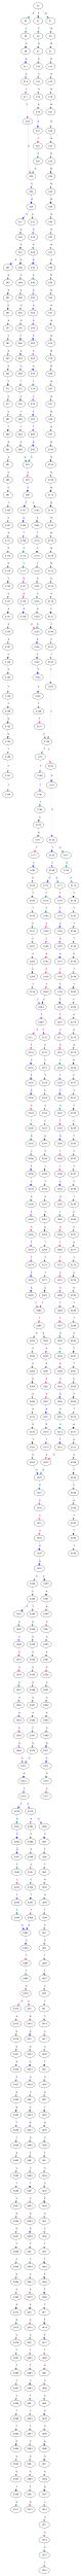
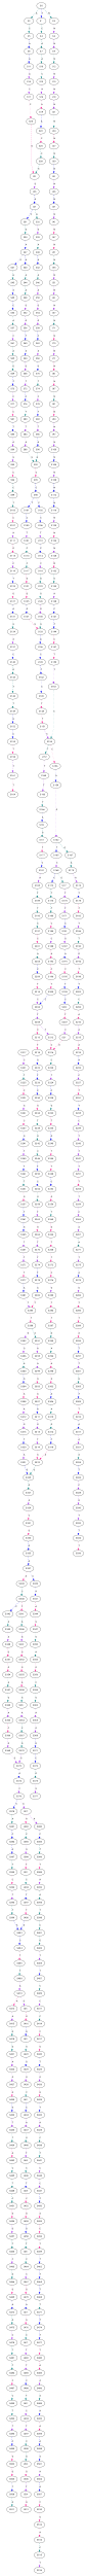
  strict digraph {
    fontname=Roboto
    node [fontname=Roboto]
    edge [color=purple fontname=Roboto style=dotted]
    S0
    S1
    S2
    S3
    S4
    S5
    S6
    S7
    S8
    S9
    S10
    S11
    S12
    S13
    S14
    S15
    S16
    S17
    S18
    S19
    S20
    S21
    S22
    S23
    S24
    S25
    S26
    S27
    S28
    S29
    S30
    S31
    S32
    S33
    S34
    S35
    S36
    S37
    S38
    S39
    S40
    S41
    S42
    S43
    S44
    S45
    S46
    S47
    S48
    S49
    S50
    S51
    S52
    S53
    S54
    S55
    S56
    S57
    S58
    S59
    S60
    S61
    S62
    S63
    S64
    S65
    S66
    S67
    S68
    S69
    S70
    S71
    S72
    S73
    S74
    S75
    S76
    S77
    S78
    S79
    S80
    S81
    S82
    S83
    S84
    S85
    S86
    S87
    S88
    S89
    S90
    S91
    S92
    S93
    S94
    S95
    S96
    S97
    S98
    S99
    S100
    S101
    S102
    S103
    S104
    S105
    S106
    S107
    S108
    S109
    S110
    S111
    S112
    S113
    S114
    S115
    S116
    S117
    S118
    S119
    S120
    S121
    S122
    S123
    S124
    S125
    S126
    S127
    S128
    S129
    S130
    S131
    S132
    S133
    S134
    S135
    S136
    S137
    S138
    S139
    S140
    S141
    S142
    S143
    S144
    S145
    S146
    S147
    S148
    S149
    S150
    S151
    S152
    S153
    S154
    S155
    S156
    S157
    S158
    S159
    S160
    S161
    S162
    S163
    S164
    S165
    S167
    S166
    S168
    S169
    S170
    S171
    S172
    S173
    S174
    S175
    S176
    S177
    S178
    S179
    S180
    S181
    S182
    S183
    S184
    S185
    S186
    S187
    S188
    S189
    S190
    S191
    S192
    S193
    S194
    S195
    S196
    S197
    S198
    S199
    S200
    S201
    S202
    S203
    S204
    S205
    S206
    S207
    S208
    S209
    S210
    S211
    S212
    S213
    S214
    S215
    S216
    S217
    S218
    S219
    S220
    S221
    S222
    S223
    S224
    S225
    S226
    S227
    S228
    S229
    S230
    S231
    S232
    S233
    S234
    S235
    S236
    S237
    S238
    S239
    S240
    S241
    S242
    S243
    S244
    S245
    S246
    S247
    S248
    S249
    S250
    S251
    S252
    S253
    S254
    S255
    S256
    S257
    S258
    S259
    S260
    S261
    S262
    S263
    S264
    S265
    S266
    S267
    S268
    S269
    S270
    S271
    S272
    S273
    S274
    S275
    S276
    S277
    S278
    S279
    S280
    S281
    S282
    S283
    S284
    S285
    S286
    S287
    S288
    S289
    S290
    S291
    S292
    S293
    S294
    S295
    S296
    S297
    S298
    S299
    S300
    S301
    S302
    S303
    S304
    S305
    S306
    S307
    S308
    S309
    S310
    S311
    S312
    S313
    S314
    S315
    S316
    S317
    S318
    S319
    S320
    S321
    S322
    S323
    S324
    S325
    S326
    S327
    S328
    S329
    S330
    S331
    S332
    S333
    S334
    S335
    S336
    S337
    S338
    S339
    S340
    S341
    S342
    S343
    S344
    S345
    S346
    S347
    S348
    S349
    S350
    S351
    S352
    S353
    S354
    S355
    S356
    S357
    S358
    S359
    S360
    S361
    S362
    S363
    S364
    S365
    S366
    S367
    S368
    S369
    S370
    S371
    S372
    S373
    S374
    S375
    S376
    S377
    S378
    S379
    S381
    S380
    S382
    S383
    S384
    S385
    S386
    S387
    S388
    S389
    S390
    S391
    S392
    S393
    S394
    S395
    S396
    S397
    S398
    S399
    S400
    S401
    S402
    S403
    S404
    S405
    S406
    S407
    S408
    S409
    S410
    S411
    S412
    S413
    S414
    S415
    S416
    S417
    S418
    S419
    S420
    S421
    S422
    S423
    S424
    S425
    S426
    S427
    S428
    S429
    S430
    S431
    S432
    S433
    S434
    S435
    S436
    S437
    S438
    S439
    S440
    S441
    S442
    S443
    S444
    S445
    S446
    S447
    S448
    S449
    S450
    S451
    S452
    S453
    S454
    S455
    S456
    S457
    S458
    S459
    S460
    S461
    S462
    S463
    S464
    S465
    S466
    S467
    S468
    S469
    S470
    S471
    S472
    S473
    S474
    S475
    S476
    S477
    S478
    S479
    S480
    S481
    S482
    S483
    S484
    S485
    S486
    S487
    S488
    S489
    S490
    S491
    S492
    S493
    S494
    S495
    S496
    S497
    S498
    S499
    S500
    S501
    S502
    S503
    S504
    S505
    S506
    S507
    S508
    S509
    S510
    S511
    S512
    S513
    S514
    S515
    S516
    S0 -> S1 [color=blue label=T style=dashed]
    S0 -> S2 [color=teal label=A style=dashed]
    S0 -> S3 [color=teal label=N style=dashed]
    S1 -> S4 [color=teal label=C style=dashed]
    S2 -> S5 [color=teal label=C style=dashed]
    S3 -> S6 [label=N]
    S4 -> S7 [color=teal label=A style=dashed]
    S5 -> S8 [color=blue label=A style=dashed]
    S6 -> S9 [label=N style=dashed]
    S7 -> S10 [color=teal label=A style=dashed]
    S8 -> S11 [color=blue label=A style=dashed]
    S9 -> S12 [color=teal label=N]
    S10 -> S13 [color=teal label=C]
    S11 -> S14 [label=A style=dashed]
    S12 -> S15 [label=N]
    S13 -> S16 [label=A]
    S14 -> S17 [label=C]
    S15 -> S18 [label=N]
    S16 -> S19 [color=deeppink label=A]
    S17 -> S20 [color=deeppink label=C]
    S18 -> S21 [label=N style=dashed]
    S19 -> S22 [color=blue label=A style=dashed]
    S20 -> S23 [color=deeppink label=G style=dashed]
    S21 -> S24 [color=teal label=N]
    S22 -> S25 [color=deeppink label=C]
    S23 -> S26 [label=G]
    S24 -> S27 [color=deeppink label=N style=dashed]
    S25 -> S28 [color=teal label=C style=dashed]
    S26 -> S29 [color=blue label=A style=dashed]
    S27 -> S30 [color=teal label=N]
    S28 -> S23 [color=teal label=G style=dashed]
    S29 -> S31 [color=blue label=C style=dashed]
    S29 -> S32 [color=teal label=G style=dashed]
    S30 -> S33 [color=blue label=N style=dashed]
    S31 -> S34 [color=teal label=G style=dashed]
    S32 -> S35 [label=G style=dashed]
    S33 -> S36 [label=N style=dashed]
    S34 -> S37 [color=blue label=A]
    S35 -> S38 [color=teal label=A]
    S36 -> S39 [color=blue label=N style=dashed]
    S37 -> S40 [color=blue label=A style=dashed]
    S37 -> S41 [color=blue label=G]
    S38 -> S42 [color=blue label=A style=dashed]
    S39 -> S43 [label=N]
    S40 -> S44 [color=teal label=A]
    S41 -> S45 [color=teal label=G style=dashed]
    S42 -> S46 [color=teal label=A]
    S43 -> S47 [color=deeppink label=N]
    S44 -> S48 [color=teal label=A style=dashed]
    S45 -> S49 [color=blue label=A]
    S46 -> S50 [label=A style=dashed]
    S47 -> S51 [color=deeppink label=N]
    S48 -> S52 [label=G]
    S49 -> S53 [color=blue label=C style=dashed]
    S50 -> S54 [label=G style=dashed]
    S51 -> S55 [color=teal label=N]
    S52 -> S56 [label=G style=dashed]
    S53 -> S57 [color=teal label=A]
    S54 -> S58 [label=G style=dashed]
    S55 -> S59 [label=N style=dashed]
    S56 -> S60 [color=blue label=T style=dashed]
    S57 -> S61 [label=C]
    S58 -> S62 [color=blue label=C style=dashed]
    S59 -> S63 [label=N style=dashed]
    S60 -> S64 [color=blue label=A]
    S61 -> S65 [color=teal label=A style=dashed]
    S62 -> S66 [label=A]
    S63 -> S67 [label=N]
    S64 -> S68 [label=G style=dashed]
    S65 -> S69 [color=teal label=G style=dashed]
    S66 -> S70 [color=blue label=G]
    S67 -> S71 [color=teal label=N]
    S68 -> S72 [label=T]
    S69 -> S73 [color=blue label=T style=dashed]
    S70 -> S74 [color=teal label=T]
    S71 -> S75 [color=deeppink label=N]
    S72 -> S76 [color=blue label=C style=dashed]
    S73 -> S77 [label=C style=dashed]
    S74 -> S78 [label=C]
    S75 -> S79 [label=N style=dashed]
    S76 -> S80 [color=teal label=T]
    S77 -> S81 [color=deeppink label=C style=dashed]
    S78 -> S82 [color=blue label=T style=dashed]
    S79 -> S83 [color=deeppink label=N style=dashed]
    S80 -> S84 [label=T]
    S81 -> S85 [color=blue label=T]
    S82 -> S86 [label=T style=dashed]
    S83 -> S87 [color=deeppink label=N]
    S84 -> S88 [label=A]
    S85 -> S89 [label=A style=dashed]
    S86 -> S90 [color=blue label=A style=dashed]
    S87 -> S91 [color=teal label=N]
    S88 -> S92 [color=teal label=G]
    S89 -> S93 [label=G]
    S90 -> S92 [color=teal label=G style=dashed]
    S91 -> S94 [color=deeppink label=N style=dashed]
    S92 -> S95 [color=deeppink label=C style=dashed]
    S93 -> S96 [color=deeppink label=C style=dashed]
    S94 -> S97 [label=N style=dashed]
    S95 -> S98 [color=blue label=C style=dashed]
    S96 -> S99 [color=teal label=C style=dashed]
    S97 -> S100 [label=N]
    S98 -> S101 [color=blue label=T style=dashed]
    S98 -> S102 [color=blue label=C]
    S99 -> S103 [color=teal label=T]
    S100 -> S104 [color=blue label=N]
    S101 -> S105 [color=blue label=C style=dashed]
    S102 -> S106 [color=blue label=C]
    S103 -> S107 [color=deeppink label=C style=dashed]
    S104 -> S108 [label=N]
    S105 -> S109 [label=T]
    S106 -> S110 [label=T]
    S107 -> S111 [label=A]
    S108 -> S112 [color=blue label=N style=dashed]
    S109 -> S113 [color=teal label=C]
    S110 -> S114 [color=blue label=C]
    S111 -> S115 [color=deeppink label=G style=dashed]
    S112 -> S116 [color=blue label=N style=dashed]
    S113 -> S117 [color=teal label=C]
    S114 -> S118 [label=C]
    S115 -> S119 [label=C style=dashed]
    S116 -> S120 [label=N]
    S117 -> S121 [color=deeppink label=G style=dashed]
    S118 -> S122 [color=teal label=G style=dashed]
    S119 -> S123 [color=blue label=T]
    S120 -> S124 [color=deeppink label=N]
    S121 -> S125 [color=deeppink label=G style=dashed]
    S122 -> S126 [color=teal label=G]
    S123 -> S127 [color=deeppink label=G]
    S124 -> S128 [label=N]
    S125 -> S129 [color=blue label=G]
    S126 -> S130 [label=G style=dashed]
    S127 -> S131 [color=blue label=A]
    S128 -> S132 [color=deeppink label=N style=dashed]
    S129 -> S133 [color=deeppink label=G style=dashed]
    S130 -> S133 [color=teal label=G]
    S131 -> S134 [color=teal label=G]
    S132 -> S135 [color=teal label=G style=dashed]
    S133 -> S136 [color=blue label=A style=dashed]
    S134 -> S137 [label=A]
    S135 -> S138 [label=A]
    S136 -> S139 [color=blue label=C]
    S137 -> S140 [color=blue label=C]
    S138 -> S141 [color=blue label=C]
    S139 -> S142 [color=blue label=T style=dashed]
    S140 -> S143 [color=teal label=G style=dashed]
    S141 -> S144 [color=blue label=T style=dashed]
    S142 -> S145 [color=blue label=C]
    S143 -> S146 [color=teal label=T style=dashed]
    S144 -> S147 [color=deeppink label=C style=dashed]
    S145 -> S148 [color=deeppink label=T]
    S146 -> S149 [color=teal label=T]
    S147 -> S150 [color=deeppink label=T]
    S148 -> S151 [color=deeppink label=T]
    S149 -> S152 [color=blue label=G style=dashed]
    S150 -> S153 [label=T]
    S151 -> S154 [label=C style=dashed]
    S152 -> S155 [color=blue label=C style=dashed]
    S153 -> S154 [color=teal label=C]
    S154 -> S156 [color=deeppink label=C]
    S154 -> S157 [color=teal label=T style=dashed]
    S155 -> S158 [color=deeppink label=T]
    S156 -> S159 [color=blue label=A]
    S157 -> S160 [label=T]
    S158 -> S161 [label=T style=dashed]
    S159 -> S162 [label=G]
    S160 -> S163 [label=T style=dashed]
    S161 -> S164 [color=deeppink label=T]
    S162 -> S165 [color=blue label=T]
    S162 -> S167 [color=teal label=A style=dashed]
    S163 -> S166 [color=teal label=T]
    S165 -> S168 [label=C]
    S167 -> S170 [color=teal label=A style=dashed]
    S166 -> S169 [color=blue label=A]
    S168 -> S171 [color=teal label=G]
    S168 -> S172 [color=blue label=C style=dashed]
    S169 -> S173 [color=teal label=G style=dashed]
    S170 -> S174 [label=A style=dashed]
    S171 -> S175 [label=T style=dashed]
    S172 -> S176 [color=teal label=T style=dashed]
    S173 -> S177 [color=deeppink label=T]
    S174 -> S178 [color=blue label=T]
    S175 -> S179 [label=T style=dashed]
    S176 -> S180 [color=teal label=T style=dashed]
    S177 -> S181 [color=blue label=C]
    S178 -> S182 [color=deeppink label=T style=dashed]
    S179 -> S183 [color=blue label=C style=dashed]
    S180 -> S184 [color=deeppink label=C]
    S181 -> S185 [label=A style=dashed]
    S182 -> S186 [label=T]
    S183 -> S187 [label=G style=dashed]
    S184 -> S188 [label=C]
    S185 -> S189 [color=teal label=T style=dashed]
    S186 -> S190 [color=teal label=T]
    S187 -> S191 [color=blue label=A]
    S188 -> S192 [color=deeppink label=A style=dashed]
    S189 -> S193 [color=teal label=T]
    S190 -> S194 [label=G style=dashed]
    S191 -> S195 [color=deeppink label=C]
    S192 -> S196 [color=deeppink label=C style=dashed]
    S193 -> S197 [color=teal label=C style=dashed]
    S194 -> S198 [color=deeppink label=T]
    S195 -> S199 [color=blue label=T]
    S196 -> S200 [color=deeppink label=T]
    S197 -> S201 [color=deeppink label=C style=dashed]
    S198 -> S202 [color=blue label=T]
    S199 -> S203 [color=blue label=C style=dashed]
    S200 -> S204 [color=blue label=C style=dashed]
    S201 -> S205 [color=teal label=A]
    S202 -> S206 [color=teal label=C]
    S203 -> S207 [color=deeppink label=T style=dashed]
    S204 -> S208 [label=T style=dashed]
    S205 -> S209 [color=blue label=C style=dashed]
    S206 -> S210 [color=deeppink label=A]
    S207 -> S211 [label=C]
    S208 -> S212 [label=T style=dashed]
    S208 -> S213 [color=deeppink label=C style=dashed]
    S209 -> S214 [color=deeppink label=T]
    S210 -> S215 [label=A style=dashed]
    S211 -> S216 [color=deeppink label=G style=dashed]
-   S212 -> S217 [color=deeppink label=C style=dashed]
+   S212 -> S216 [color=deeppink label=C style=dashed]
    S213 -> S218 [color=deeppink label=T style=dashed]
    S214 -> S204 [label=C]
    S215 -> S219 [color=deeppink label=A style=dashed]
    S216 -> S220 [color=teal label=C]
    S217 -> S221 [label=C style=dashed]
    S218 -> S222 [color=blue label=G]
    S219 -> S223 [color=blue label=A style=dashed]
    S220 -> S224 [label=T]
    S221 -> S225 [color=teal label=T style=dashed]
    S222 -> S226 [color=blue label=T style=dashed]
    S223 -> S227 [label=C style=dashed]
    S224 -> S228 [color=blue label=C style=dashed]
    S225 -> S229 [color=deeppink label=C style=dashed]
    S226 -> S230 [color=blue label=C style=dashed]
    S227 -> S231 [color=deeppink label=T style=dashed]
    S228 -> S232 [color=teal label=G]
    S229 -> S233 [label=G]
    S230 -> S234 [color=deeppink label=G]
    S231 -> S235 [color=blue label=T]
    S232 -> S236 [color=deeppink label=T style=dashed]
    S233 -> S237 [color=deeppink label=C]
    S234 -> S238 [color=teal label=T]
    S235 -> S239 [label=C style=dashed]
    S236 -> S240 [color=blue label=G style=dashed]
    S237 -> S241 [color=blue label=G]
    S238 -> S242 [color=teal label=G style=dashed]
    S239 -> S243 [label=T style=dashed]
    S240 -> S244 [color=deeppink label=T]
    S241 -> S245 [label=T style=dashed]
    S242 -> S246 [color=teal label=C]
    S243 -> S247 [label=T style=dashed]
    S244 -> S248 [color=deeppink label=T]
    S245 -> S249 [color=blue label=T]
    S246 -> S250 [color=blue label=T style=dashed]
    S247 -> S251 [label=T style=dashed]
    S248 -> S252 [color=blue label=C style=dashed]
    S249 -> S253 [color=teal label=T style=dashed]
    S250 -> S254 [color=blue label=C]
    S251 -> S255 [color=deeppink label=T style=dashed]
    S252 -> S256 [color=deeppink label=G]
    S253 -> S257 [color=deeppink label=G]
    S254 -> S258 [color=teal label=G]
    S255 -> S259 [label=T]
    S256 -> S260 [color=teal label=T]
    S257 -> S261 [color=blue label=T style=dashed]
    S258 -> S262 [label=T style=dashed]
    S259 -> S263 [label=C style=dashed]
    S260 -> S264 [color=deeppink label=G style=dashed]
    S261 -> S265 [color=blue label=G style=dashed]
    S262 -> S266 [color=deeppink label=G]
    S263 -> S267 [label=A]
    S264 -> S268 [color=deeppink label=T]
    S265 -> S269 [label=T]
    S266 -> S270 [label=T style=dashed]
    S267 -> S271 [color=teal label=A style=dashed]
    S268 -> S272 [color=deeppink label=T]
    S269 -> S273 [label=T style=dashed]
    S270 -> S274 [label=T style=dashed]
    S271 -> S275 [label=T]
    S272 -> S276 [color=deeppink label=C style=dashed]
    S273 -> S277 [color=deeppink label=T]
    S274 -> S278 [color=blue label=T style=dashed]
    S275 -> S279 [color=blue label=A]
    S276 -> S280 [label=G]
    S277 -> S281 [color=blue label=A style=dashed]
    S278 -> S282 [color=blue label=A]
    S279 -> S283 [label=G]
    S280 -> S284 [color=deeppink label=T]
    S281 -> S285 [label=T]
    S282 -> S285 [color=deeppink label=T style=dashed]
    S283 -> S286 [color=deeppink label=T]
    S284 -> S287 [color=deeppink label=T]
    S285 -> S288 [color=deeppink label=T]
    S286 -> S289 [color=deeppink label=T]
    S287 -> S290 [color=teal label=G style=dashed]
    S288 -> S291 [color=teal label=A style=dashed]
    S288 -> S292 [label=G]
    S289 -> S293 [color=deeppink label=A]
    S290 -> S294 [color=teal label=A]
    S291 -> S295 [label=A style=dashed]
    S292 -> S296 [label=G]
    S293 -> S297 [color=blue label=T style=dashed]
    S294 -> S298 [color=deeppink label=A style=dashed]
    S295 -> S299 [label=A]
    S296 -> S300 [color=teal label=A style=dashed]
    S297 -> S301 [label=T style=dashed]
    S298 -> S302 [color=deeppink label=G]
    S299 -> S303 [color=deeppink label=G]
    S300 -> S304 [color=blue label=G style=dashed]
    S301 -> S305 [color=teal label=G style=dashed]
    S302 -> S306 [color=blue label=A style=dashed]
    S303 -> S307 [color=deeppink label=A]
    S304 -> S308 [color=deeppink label=A style=dashed]
    S305 -> S309 [color=blue label=T style=dashed]
    S306 -> S310 [color=teal label=A]
    S307 -> S311 [color=blue label=A style=dashed]
    S308 -> S312 [label=A style=dashed]
    S309 -> S313 [color=deeppink label=T]
    S310 -> S314 [color=teal label=G]
    S311 -> S315 [label=G style=dashed]
    S312 -> S316 [label=G style=dashed]
    S313 -> S317 [color=blue label=A]
    S314 -> S318 [color=blue label=T style=dashed]
    S315 -> S319 [label=T]
    S316 -> S320 [color=blue label=T]
    S317 -> S321 [label=A style=dashed]
    S318 -> S322 [color=deeppink label=A style=dashed]
    S319 -> S322 [color=deeppink label=A]
    S320 -> S323 [label=A style=dashed]
    S321 -> S324 [color=teal label=A]
    S322 -> S325 [color=teal label=G style=dashed]
    S323 -> S325 [color=blue label=G style=dashed]
    S324 -> S326 [color=blue label=T style=dashed]
    S325 -> S327 [color=teal label=G style=dashed]
    S326 -> S328 [label=C style=dashed]
    S327 -> S329 [label=A]
    S328 -> S330 [label=G style=dashed]
    S329 -> S331 [color=deeppink label=C]
    S330 -> S332 [label=T]
    S331 -> S333 [color=deeppink label=G]
    S332 -> S334 [color=blue label=T]
    S333 -> S335 [color=blue label=G style=dashed]
    S334 -> S336 [color=deeppink label=T]
    S335 -> S337 [color=blue label=A style=dashed]
    S337 -> S338 [color=deeppink label=A]
    S337 -> S339 [color=blue label=C]
    S338 -> S340 [color=teal label=C style=dashed]
    S339 -> S341 [color=blue label=A]
    S340 -> S342 [color=blue label=C style=dashed]
    S340 -> S343 [color=deeppink label=T style=dashed]
    S341 -> S344 [color=deeppink label=A style=dashed]
    S342 -> S345 [color=teal label=A]
    S343 -> S346 [color=teal label=A style=dashed]
    S344 -> S347 [color=deeppink label=G]
    S345 -> S348 [label=A]
    S346 -> S349 [label=G style=dashed]
    S347 -> S350 [color=teal label=G]
    S348 -> S351 [color=deeppink label=G style=dashed]
    S349 -> S352 [color=deeppink label=G style=dashed]
    S350 -> S353 [color=teal label=A]
    S351 -> S354 [color=deeppink label=G]
    S352 -> S355 [color=deeppink label=G]
    S353 -> S356 [color=deeppink label=G]
    S354 -> S357 [color=teal label=A]
    S355 -> S358 [color=deeppink label=A style=dashed]
    S356 -> S359 [color=teal label=C]
    S357 -> S360 [color=teal label=G]
    S358 -> S361 [color=teal label=G]
    S359 -> S362 [color=teal label=G]
    S360 -> S363 [label=A style=dashed]
    S361 -> S364 [label=A]
    S362 -> S365 [label=A]
    S363 -> S366 [color=deeppink label=C style=dashed]
    S364 -> S367 [color=teal label=C style=dashed]
    S365 -> S368 [label=G]
    S366 -> S369 [label=G style=dashed]
    S367 -> S370 [color=teal label=G style=dashed]
    S368 -> S371 [color=blue label=G style=dashed]
    S369 -> S372 [label=G]
    S370 -> S372 [label=G style=dashed]
    S371 -> S373 [color=blue label=C style=dashed]
    S372 -> S374 [color=blue label=A]
    S373 -> S375 [color=teal label=G style=dashed]
    S374 -> S376 [label=C]
    S375 -> S377 [label=G]
    S376 -> S378 [color=blue label=C style=dashed]
    S376 -> S379 [label=A]
    S378 -> S381 [color=teal label=A style=dashed]
    S379 -> S380 [label=A style=dashed]
    S379 -> S382 [color=deeppink label=A]
    S381 -> S384 [color=blue label=C style=dashed]
    S380 -> S383 [color=blue label=C]
    S382 -> S385 [color=teal label=C style=dashed]
    S383 -> S386 [color=teal label=T style=dashed]
    S384 -> S387 [color=blue label=G style=dashed]
    S385 -> S388 [label=G]
    S386 -> S389 [color=deeppink label=T]
    S387 -> S390 [color=teal label=T style=dashed]
    S388 -> S391 [color=deeppink label=T style=dashed]
    S389 -> S392 [label=A]
    S390 -> S393 [color=deeppink label=C]
    S391 -> S394 [color=teal label=C]
    S392 -> S395 [color=teal label=A]
    S393 -> S396 [label=T]
    S394 -> S397 [color=blue label=T]
    S395 -> S398 [color=teal label=T]
    S396 -> S399 [color=teal label=T style=dashed]
    S397 -> S400 [color=deeppink label=T]
    S398 -> S401 [color=teal label=C style=dashed]
    S399 -> S402 [color=blue label=A style=dashed]
    S400 -> S402 [color=blue label=A style=dashed]
    S401 -> S403 [color=teal label=G style=dashed]
    S402 -> S404 [color=blue label=C style=dashed]
    S403 -> S405 [label=T]
    S404 -> S406 [color=deeppink label=T]
    S405 -> S407 [color=blue label=T]
    S406 -> S408 [color=teal label=T style=dashed]
    S407 -> S409 [color=teal label=C]
    S408 -> S410 [label=A style=dashed]
    S409 -> S411 [label=C]
    S410 -> S412 [color=deeppink label=A style=dashed]
    S410 -> S413 [label=G]
    S411 -> S414 [color=teal label=C]
    S412 -> S415 [label=A]
    S413 -> S416 [color=deeppink label=G style=dashed]
    S414 -> S417 [color=deeppink label=C]
    S415 -> S418 [color=teal label=G style=dashed]
    S416 -> S419 [color=blue label=G style=dashed]
    S417 -> S420 [color=deeppink label=G]
    S418 -> S421 [color=teal label=G style=dashed]
    S419 -> S422 [color=teal label=G]
    S420 -> S423 [color=blue label=T]
    S421 -> S424 [label=A style=dashed]
    S422 -> S425 [color=blue label=G]
    S423 -> S426 [label=G]
    S424 -> S427 [label=G]
    S425 -> S428 [label=G]
    S426 -> S429 [color=deeppink label=G style=dashed]
    S427 -> S430 [color=deeppink label=G style=dashed]
    S428 -> S431 [color=teal label=C]
    S429 -> S432 [color=blue label=T]
    S430 -> S433 [color=blue label=G style=dashed]
    S431 -> S434 [color=blue label=C style=dashed]
    S432 -> S435 [label=A style=dashed]
    S433 -> S436 [label=T style=dashed]
    S434 -> S437 [label=A style=dashed]
    S435 -> S438 [color=teal label=C]
    S436 -> S439 [color=teal label=T]
    S437 -> S440 [color=teal label=G]
    S438 -> S441 [color=teal label=T style=dashed]
    S439 -> S442 [color=deeppink label=A style=dashed]
    S440 -> S443 [label=T style=dashed]
    S441 -> S444 [label=C]
    S442 -> S445 [color=teal label=C]
    S443 -> S446 [color=teal label=C]
    S444 -> S447 [label=C style=dashed]
    S445 -> S448 [color=teal label=T]
    S446 -> S449 [color=blue label=T]
    S447 -> S450 [color=blue label=T style=dashed]
    S448 -> S451 [color=teal label=C style=dashed]
    S449 -> S452 [color=deeppink label=C]
    S450 -> S453 [color=deeppink label=A]
    S451 -> S454 [color=deeppink label=G style=dashed]
    S452 -> S455 [color=deeppink label=G style=dashed]
    S453 -> S456 [color=deeppink label=C style=dashed]
    S454 -> S457 [label=G style=dashed]
    S455 -> S458 [color=blue label=G style=dashed]
    S456 -> S459 [color=deeppink label=T]
    S457 -> S460 [color=teal label=T style=dashed]
    S458 -> S461 [color=teal label=T style=dashed]
    S459 -> S462 [color=blue label=T]
    S460 -> S463 [label=C]
    S461 -> S464 [color=teal label=C]
    S462 -> S465 [color=blue label=T style=dashed]
    S463 -> S466 [color=teal label=G style=dashed]
    S464 -> S467 [label=C]
    S465 -> S468 [color=blue label=T style=dashed]
    S466 -> S469 [color=deeppink label=G]
    S467 -> S470 [color=deeppink label=G style=dashed]
    S468 -> S471 [color=teal label=T]
    S469 -> S472 [color=blue label=A]
    S470 -> S473 [color=blue label=A]
    S471 -> S474 [color=blue label=T style=dashed]
    S472 -> S475 [color=teal label=A style=dashed]
    S473 -> S476 [color=deeppink label=A]
    S474 -> S477 [color=blue label=T style=dashed]
    S475 -> S478 [label=C style=dashed]
    S476 -> S479 [color=teal label=C style=dashed]
    S477 -> S480 [color=deeppink label=T]
    S478 -> S481 [color=teal label=T style=dashed]
    S479 -> S482 [label=T]
    S480 -> S483 [color=deeppink label=A style=dashed]
    S481 -> S484 [color=teal label=T style=dashed]
    S482 -> S485 [label=T]
    S483 -> S486 [label=A]
    S484 -> S487 [color=deeppink label=C]
    S485 -> S488 [color=blue label=C]
    S486 -> S489 [color=teal label=A]
    S487 -> S490 [color=teal label=C]
    S488 -> S491 [color=teal label=T]
    S489 -> S492 [color=blue label=A]
    S490 -> S493 [color=teal label=T]
    S491 -> S494 [label=C]
    S492 -> S495 [color=deeppink label=A]
    S493 -> S496 [label=T]
    S494 -> S497 [label=T]
    S495 -> S498 [color=blue label=A style=dashed]
    S496 -> S499 [color=blue label=C style=dashed]
    S497 -> S500 [color=teal label=C]
    S498 -> S501 [color=blue label=A]
    S499 -> S502 [color=deeppink label=G]
    S500 -> S503 [color=teal label=G style=dashed]
    S501 -> S504 [label=A]
    S502 -> S505 [color=deeppink label=G style=dashed]
    S503 -> S506 [color=deeppink label=G]
    S504 -> S507 [color=blue label=A style=dashed]
    S505 -> S508 [color=blue label=T]
    S506 -> S509 [label=T style=dashed]
    S507 -> S510 [color=deeppink label=C]
    S508 -> S511 [color=teal label=G style=dashed]
    S509 -> S512 [color=deeppink label=G style=dashed]
    S510 -> S513 [color=deeppink label=G]
    S513 -> S514 [color=deeppink label=A]
    S514 -> S515 [color=teal label=C style=dashed]
    S515 -> S516 [label=T]
  }
